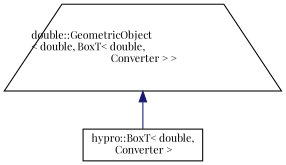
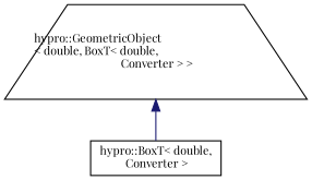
  digraph {
    rankdir=TB
    fontname="Playfair Display"
    node [color=black fillcolor=white fontname="Playfair Display" fontsize=10 style=filled]
-   n1 [height=0.2 label="double::GeometricObject\l\< double, BoxT\< double,\l Converter \> \>" shape=trapezium width=0.4]
+   n1 [height=0.2 label="hypro::GeometricObject\l\< double, BoxT\< double,\l Converter \> \>" shape=trapezium width=0.4]
    n2 [height=0.2 label="hypro::BoxT\< double,\l Converter \>" shape=box width=0.4]
    n1 -> n2 [color=midnightblue dir=back fontname="Playfair Display" fontsize=10 labelfontname=Helvetica labelfontsize=10 style=solid]
  }
